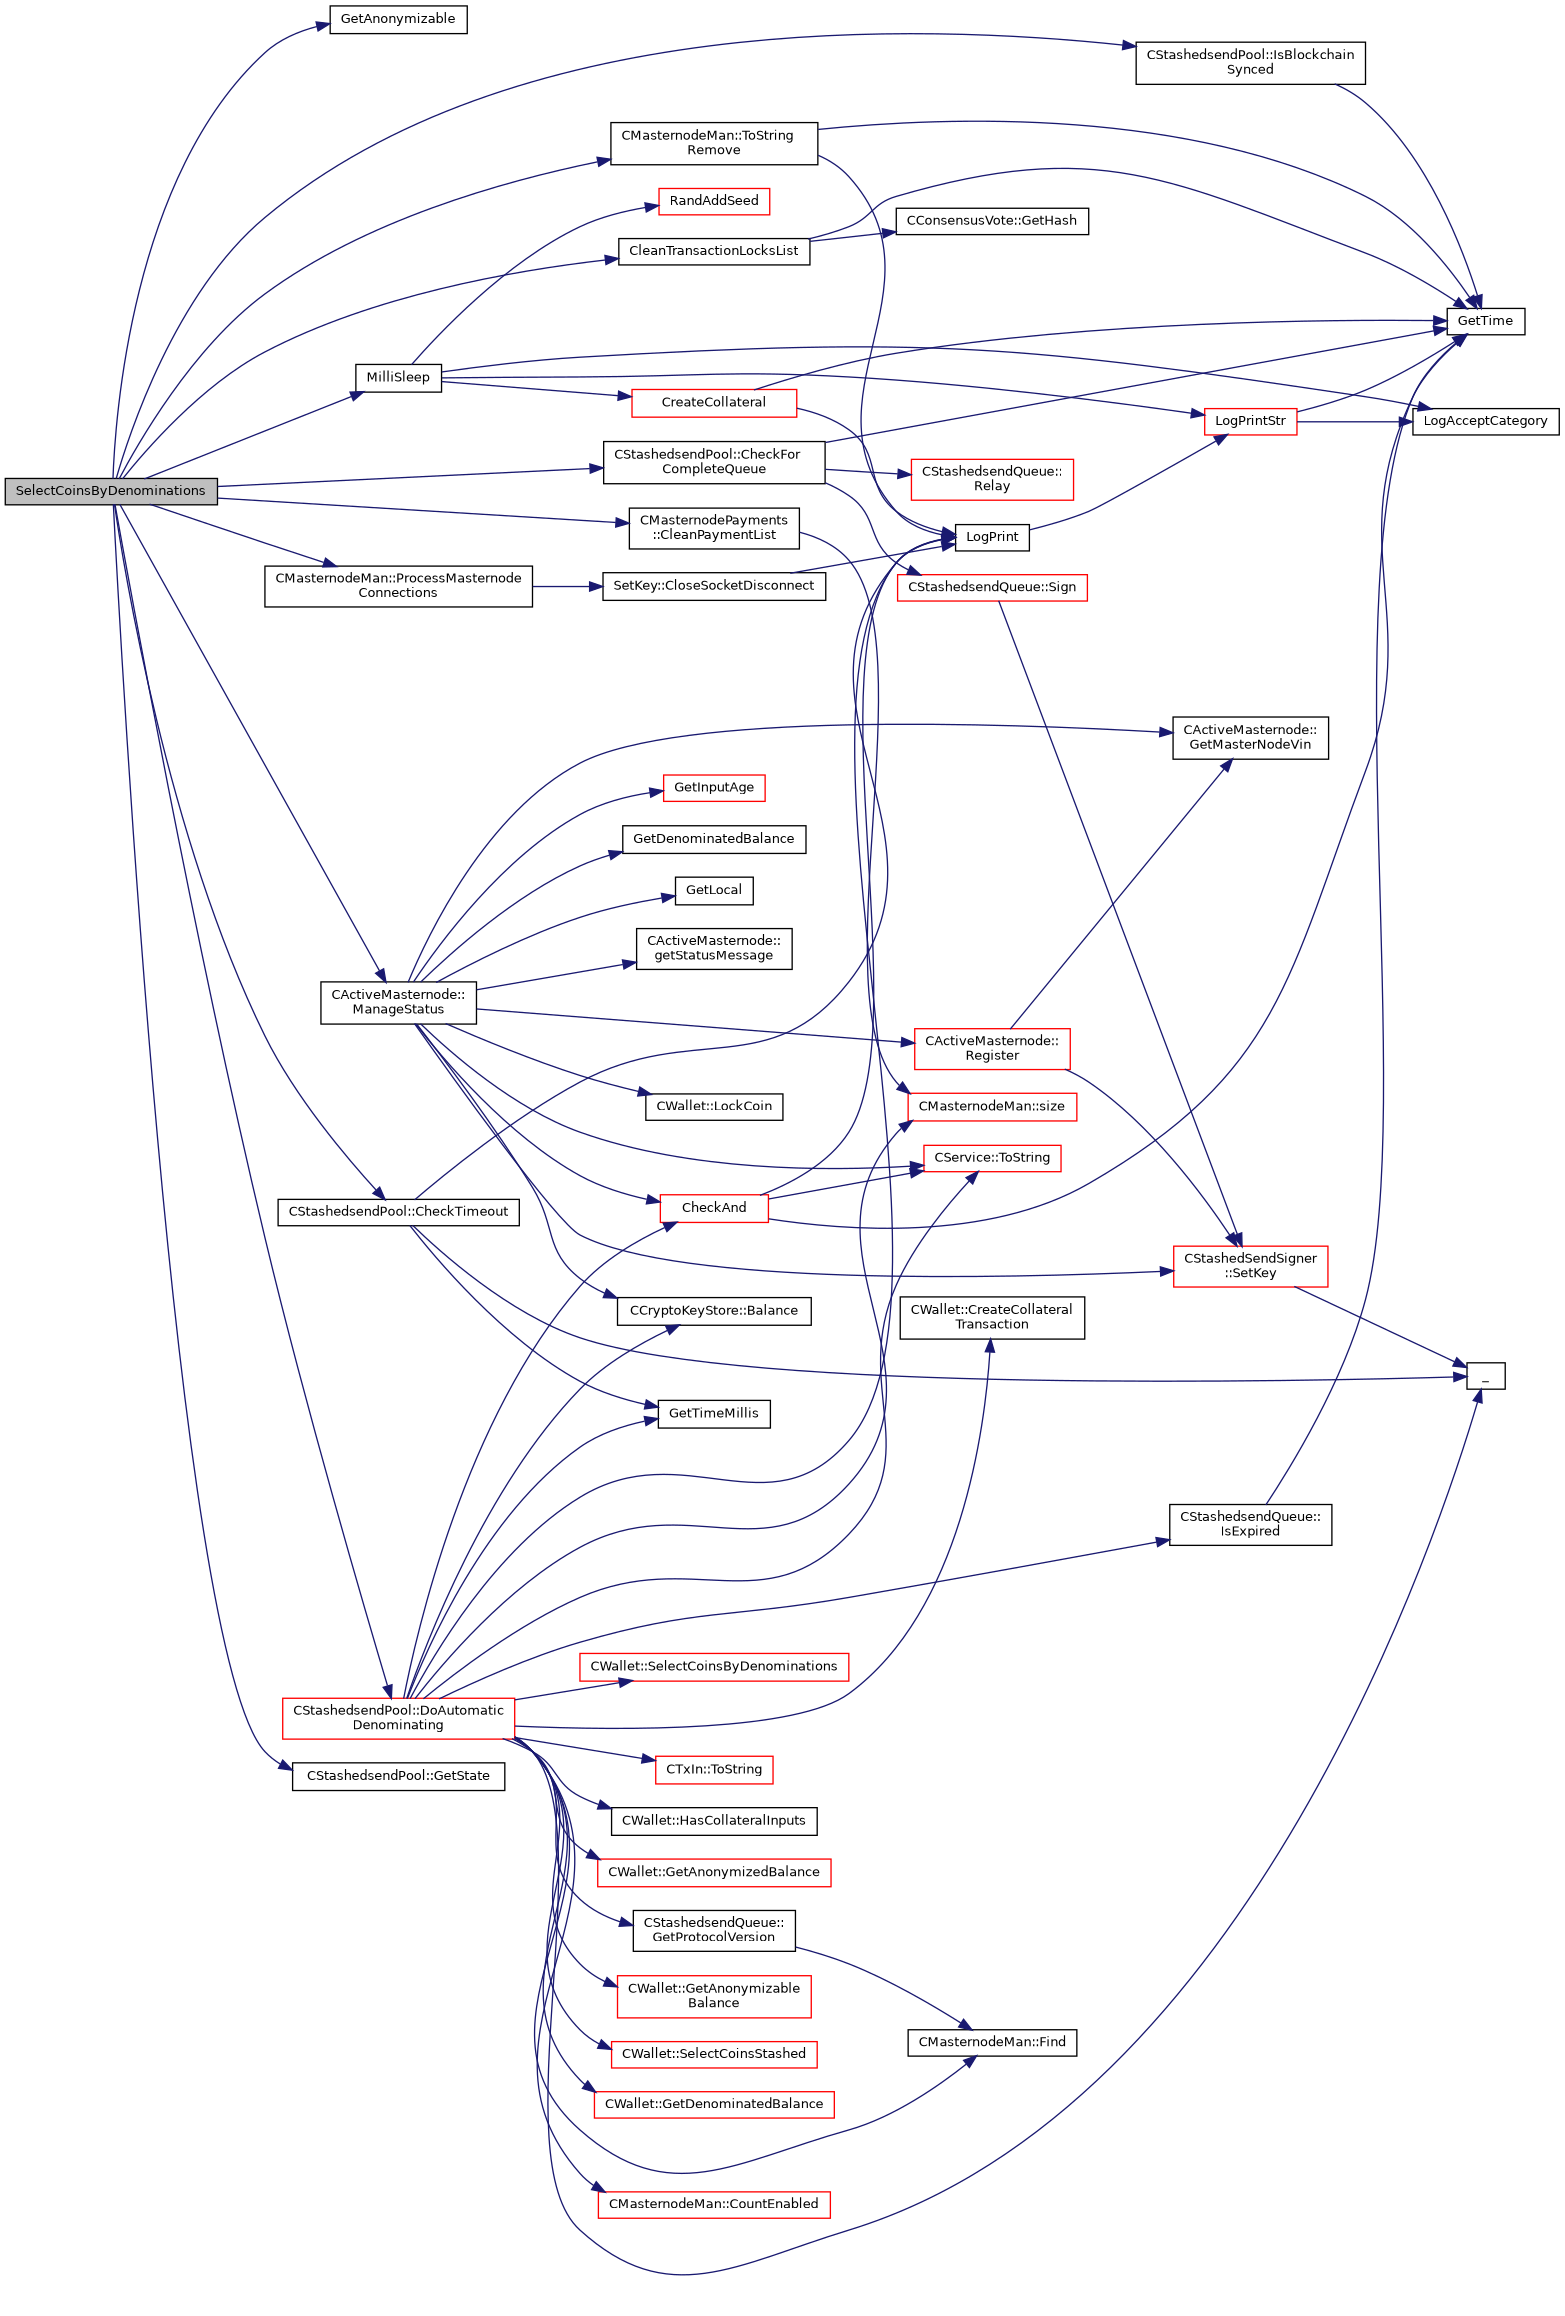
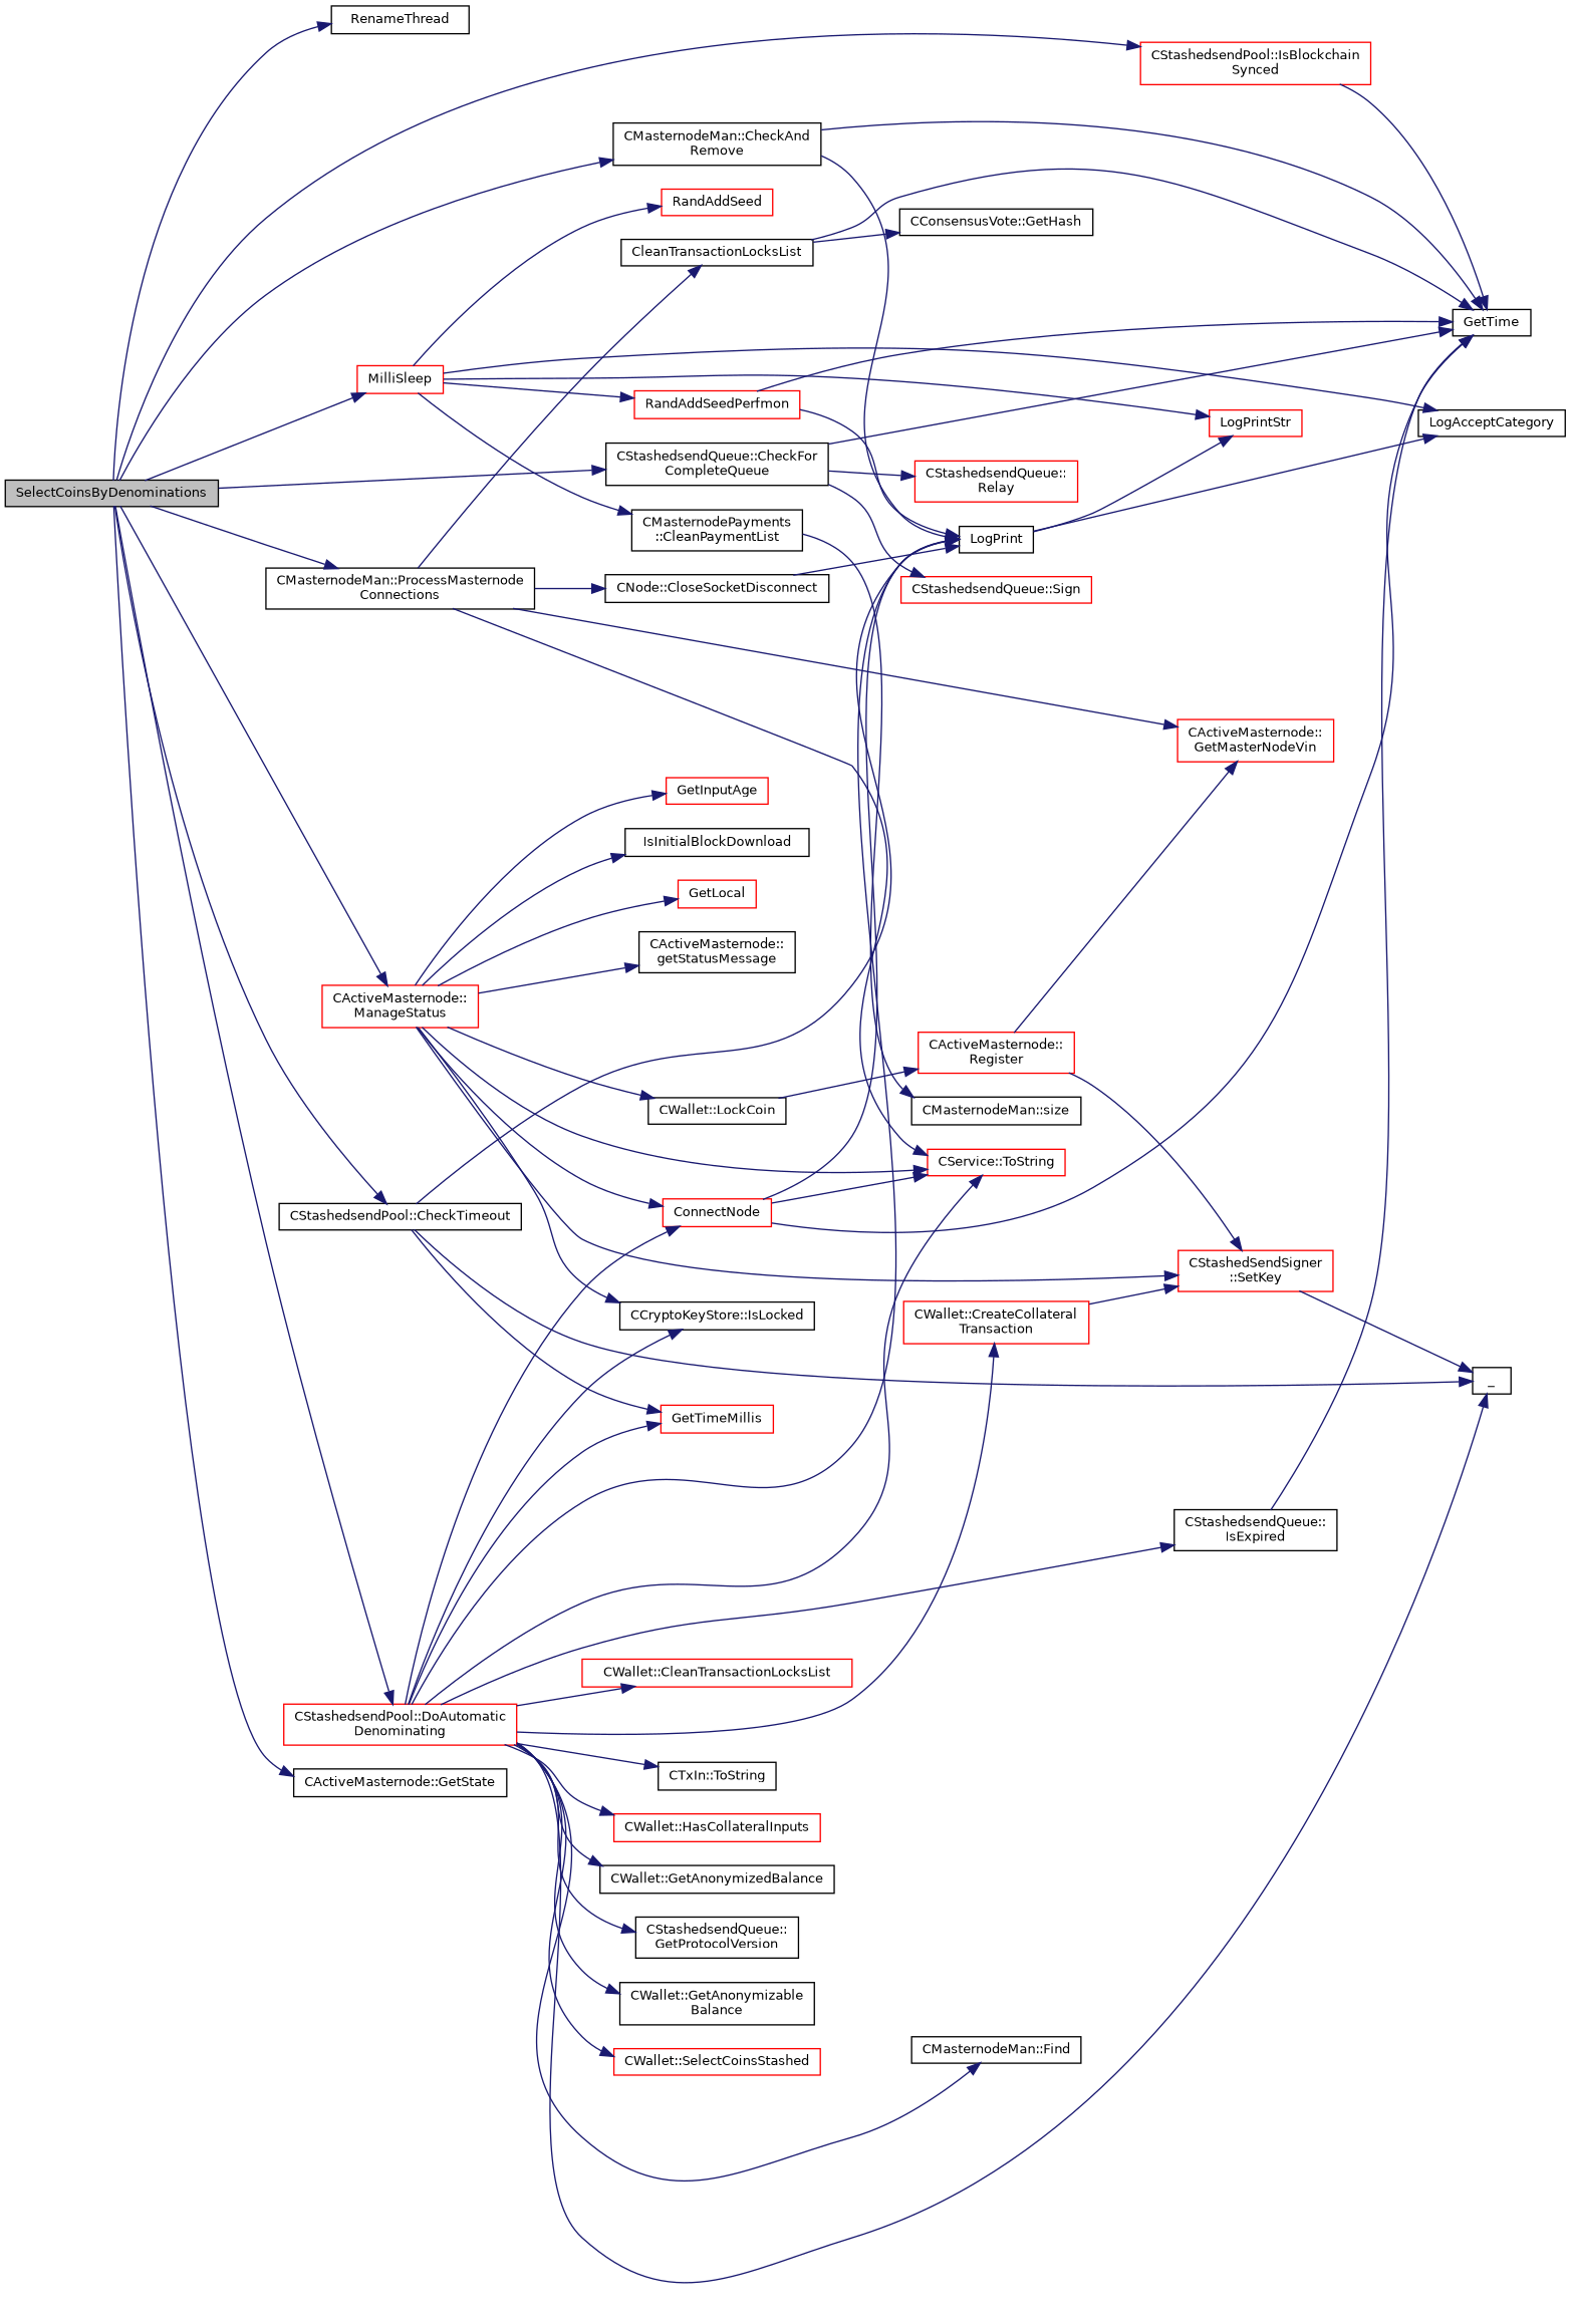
  digraph {
    rankdir=LR
    node [color=black fillcolor=white fontname=Helvetica fontsize=10 shape=record style=filled]
    edge [color=midnightblue fontname=Helvetica fontsize=10 labelfontname=Helvetica labelfontsize=10 style=solid]
    n1 [fillcolor=grey75 fontcolor=black height=0.2 label=SelectCoinsByDenominations width=0.4]
-   n2 [height=0.2 label=GetAnonymizable width=0.4]
-   n3 [height=0.2 label=MilliSleep width=0.4]
-   n4 [height=0.2 label="CStashedsendPool::IsBlockchain\lSynced" width=0.4]
-   n5 [height=0.2 label="CActiveMasternode::\lManageStatus" width=0.4]
-   n6 [height=0.2 label="CMasternodeMan::ToString\lRemove" width=0.4]
+   n2 [height=0.2 label=RenameThread width=0.4]
+   n3 [color=red height=0.2 label=MilliSleep width=0.4]
+   n4 [color=red height=0.2 label="CStashedsendPool::IsBlockchain\lSynced" width=0.4]
+   n5 [color=red height=0.2 label="CActiveMasternode::\lManageStatus" width=0.4]
+   n6 [height=0.2 label="CMasternodeMan::CheckAnd\lRemove" width=0.4]
    n7 [height=0.2 label="CMasternodeMan::ProcessMasternode\lConnections" width=0.4]
    n8 [height=0.2 label="CMasternodePayments\l::CleanPaymentList" width=0.4]
    n9 [height=0.2 label=CleanTransactionLocksList width=0.4]
    n10 [height=0.2 label="CStashedsendPool::CheckTimeout" width=0.4]
-   n11 [height=0.2 label="CStashedsendPool::CheckFor\lCompleteQueue" width=0.4]
-   n12 [height=0.2 label="CStashedsendPool::GetState" width=0.4]
+   n11 [height=0.2 label="CStashedsendQueue::CheckFor\lCompleteQueue" width=0.4]
+   n12 [height=0.2 label="CActiveMasternode::GetState" width=0.4]
    n13 [color=red height=0.2 label="CStashedsendPool::DoAutomatic\lDenominating" width=0.4]
    n14 [color=red height=0.2 label=RandAddSeed width=0.4]
-   n15 [color=red height=0.2 label=CreateCollateral width=0.4]
+   n15 [color=red height=0.2 label=RandAddSeedPerfmon width=0.4]
    n16 [height=0.2 label=LogAcceptCategory width=0.4]
    n17 [color=red height=0.2 label=LogPrintStr width=0.4]
    n18 [height=0.2 label=GetTime width=0.4]
-   n19 [height=0.2 label=GetDenominatedBalance width=0.4]
-   n20 [height=0.2 label=GetLocal width=0.4]
+   n19 [height=0.2 label=IsInitialBlockDownload width=0.4]
+   n20 [color=red height=0.2 label=GetLocal width=0.4]
    n21 [height=0.2 label="CActiveMasternode::\lgetStatusMessage" width=0.4]
    n22 [color=red height=0.2 label="CService::ToString" width=0.4]
-   n23 [color=red height=0.2 label=CheckAnd width=0.4]
-   n24 [height=0.2 label="CCryptoKeyStore::Balance" width=0.4]
-   n25 [height=0.2 label="CActiveMasternode::\lGetMasterNodeVin" width=0.4]
+   n23 [color=red height=0.2 label=ConnectNode width=0.4]
+   n24 [height=0.2 label="CCryptoKeyStore::IsLocked" width=0.4]
+   n25 [color=red height=0.2 label="CActiveMasternode::\lGetMasterNodeVin" width=0.4]
    n26 [color=red height=0.2 label=GetInputAge width=0.4]
    n27 [height=0.2 label="CWallet::LockCoin" width=0.4]
    n28 [color=red height=0.2 label="CStashedSendSigner\l::SetKey" width=0.4]
    n29 [color=red height=0.2 label="CActiveMasternode::\lRegister" width=0.4]
    n30 [height=0.2 label=LogPrint width=0.4]
-   n31 [height=0.2 label="SetKey::CloseSocketDisconnect" width=0.4]
-   n32 [color=red height=0.2 label="CMasternodeMan::size" width=0.4]
+   n31 [height=0.2 label="CNode::CloseSocketDisconnect" width=0.4]
+   n32 [height=0.2 label="CMasternodeMan::size" width=0.4]
    n33 [height=0.2 label="CConsensusVote::GetHash" width=0.4]
    n34 [height=0.2 label=_ width=0.4]
-   n35 [height=0.2 label=GetTimeMillis width=0.4]
+   n35 [color=red height=0.2 label=GetTimeMillis width=0.4]
    n36 [color=red height=0.2 label="CStashedsendQueue::Sign" width=0.4]
    n37 [color=red height=0.2 label="CStashedsendQueue::\lRelay" width=0.4]
-   n38 [height=0.2 label="CWallet::HasCollateralInputs" width=0.4]
-   n39 [color=red height=0.2 label="CWallet::GetAnonymizedBalance" width=0.4]
-   n40 [color=red height=0.2 label="CWallet::GetAnonymizable\lBalance" width=0.4]
+   n38 [color=red height=0.2 label="CWallet::HasCollateralInputs" width=0.4]
+   n39 [height=0.2 label="CWallet::GetAnonymizedBalance" width=0.4]
+   n40 [height=0.2 label="CWallet::GetAnonymizable\lBalance" width=0.4]
    n41 [color=red height=0.2 label="CWallet::SelectCoinsStashed" width=0.4]
-   n42 [color=red height=0.2 label="CWallet::GetDenominatedBalance" width=0.4]
-   n43 [height=0.2 label="CWallet::CreateCollateral\lTransaction" width=0.4]
-   n44 [color=red height=0.2 label="CMasternodeMan::CountEnabled" width=0.4]
+   n43 [color=red height=0.2 label="CWallet::CreateCollateral\lTransaction" width=0.4]
    n45 [height=0.2 label="CStashedsendQueue::\lIsExpired" width=0.4]
    n46 [height=0.2 label="CStashedsendQueue::\lGetProtocolVersion" width=0.4]
    n47 [height=0.2 label="CMasternodeMan::Find" width=0.4]
-   n48 [color=red height=0.2 label="CWallet::SelectCoinsByDenominations" width=0.4]
-   n49 [color=red height=0.2 label="CTxIn::ToString" width=0.4]
+   n48 [color=red height=0.2 label="CWallet::CleanTransactionLocksList" width=0.4]
+   n49 [height=0.2 label="CTxIn::ToString" width=0.4]
    n1 -> n2
    n1 -> n3
    n1 -> n4
    n1 -> n5
    n1 -> n6
    n1 -> n7
-   n1 -> n8
-   n1 -> n9
+   n3 -> n8
+   n7 -> n9
    n1 -> n10
    n1 -> n11
    n1 -> n12
    n1 -> n13
    n3 -> n14
    n3 -> n15
    n3 -> n16
    n3 -> n17
    n4 -> n18
    n5 -> n19
    n5 -> n20
    n5 -> n21
    n5 -> n22
    n5 -> n23
    n5 -> n24
-   n5 -> n25
+   n7 -> n25
    n5 -> n26
    n5 -> n27
    n5 -> n28
-   n5 -> n29
+   n27 -> n29
    n6 -> n18
    n6 -> n30
+   n7 -> n22
    n7 -> n31
    n8 -> n32
    n9 -> n18
    n9 -> n33
    n10 -> n30
    n10 -> n34
    n10 -> n35
    n11 -> n18
    n11 -> n36
    n11 -> n37
    n13 -> n22
    n13 -> n23
    n13 -> n24
    n13 -> n30
-   n13 -> n32
    n13 -> n34
    n13 -> n35
    n13 -> n38
    n13 -> n39
    n13 -> n40
    n13 -> n41
-   n13 -> n42
    n13 -> n43
-   n13 -> n44
    n13 -> n45
    n13 -> n46
    n13 -> n47
    n13 -> n48
    n13 -> n49
    n15 -> n18
    n15 -> n30
-   n17 -> n18
    n23 -> n18
    n23 -> n22
    n23 -> n30
    n28 -> n34
    n29 -> n25
    n29 -> n28
-   n17 -> n16
+   n30 -> n16
    n30 -> n17
    n31 -> n30
-   n36 -> n28
+   n43 -> n28
    n45 -> n18
-   n46 -> n47
  }
